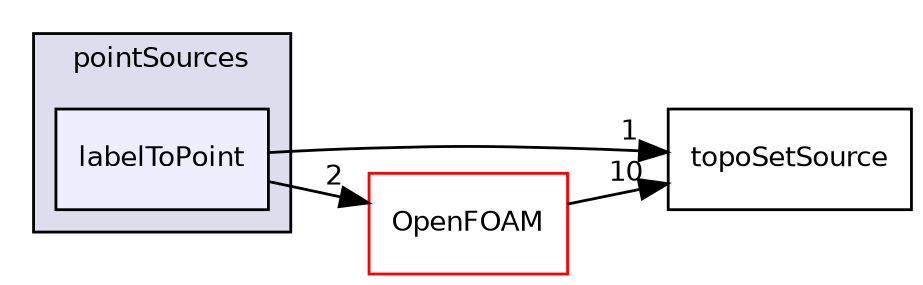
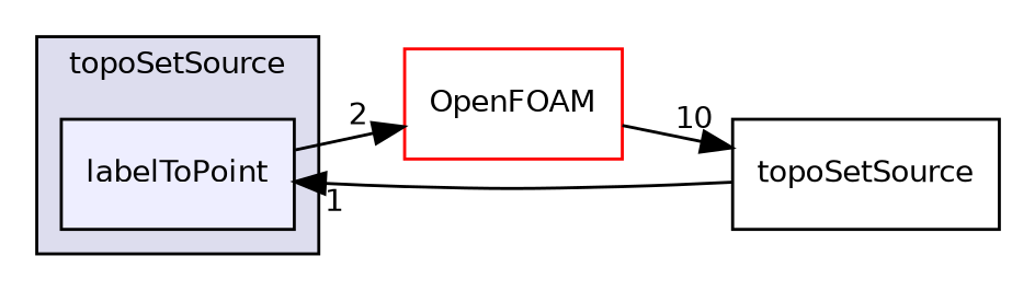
  digraph {
    compound=true
    rankdir=LR
    node [fontname=Helvetica fontsize=10 shape=box]
    edge [labeldistance=1.5 labelfontname=Helvetica labelfontsize=10]
    n1 [fillcolor="#eeeeff" label=labelToPoint pencolor=black style=filled]
    n2 [label=topoSetSource]
    n3 [color=red label=OpenFOAM]
    subgraph cluster_1 {
      bgcolor="#ddddee"
      fontname=Helvetica
      fontsize=10
-     label=pointSources
+     label=topoSetSource
      pencolor=black
      n1
    }
-   n1 -> n2 [headlabel=1]
+   n2 -> n1 [headlabel=1]
    n1 -> n3 [headlabel=2]
    n3 -> n2 [headlabel=10]
  }
